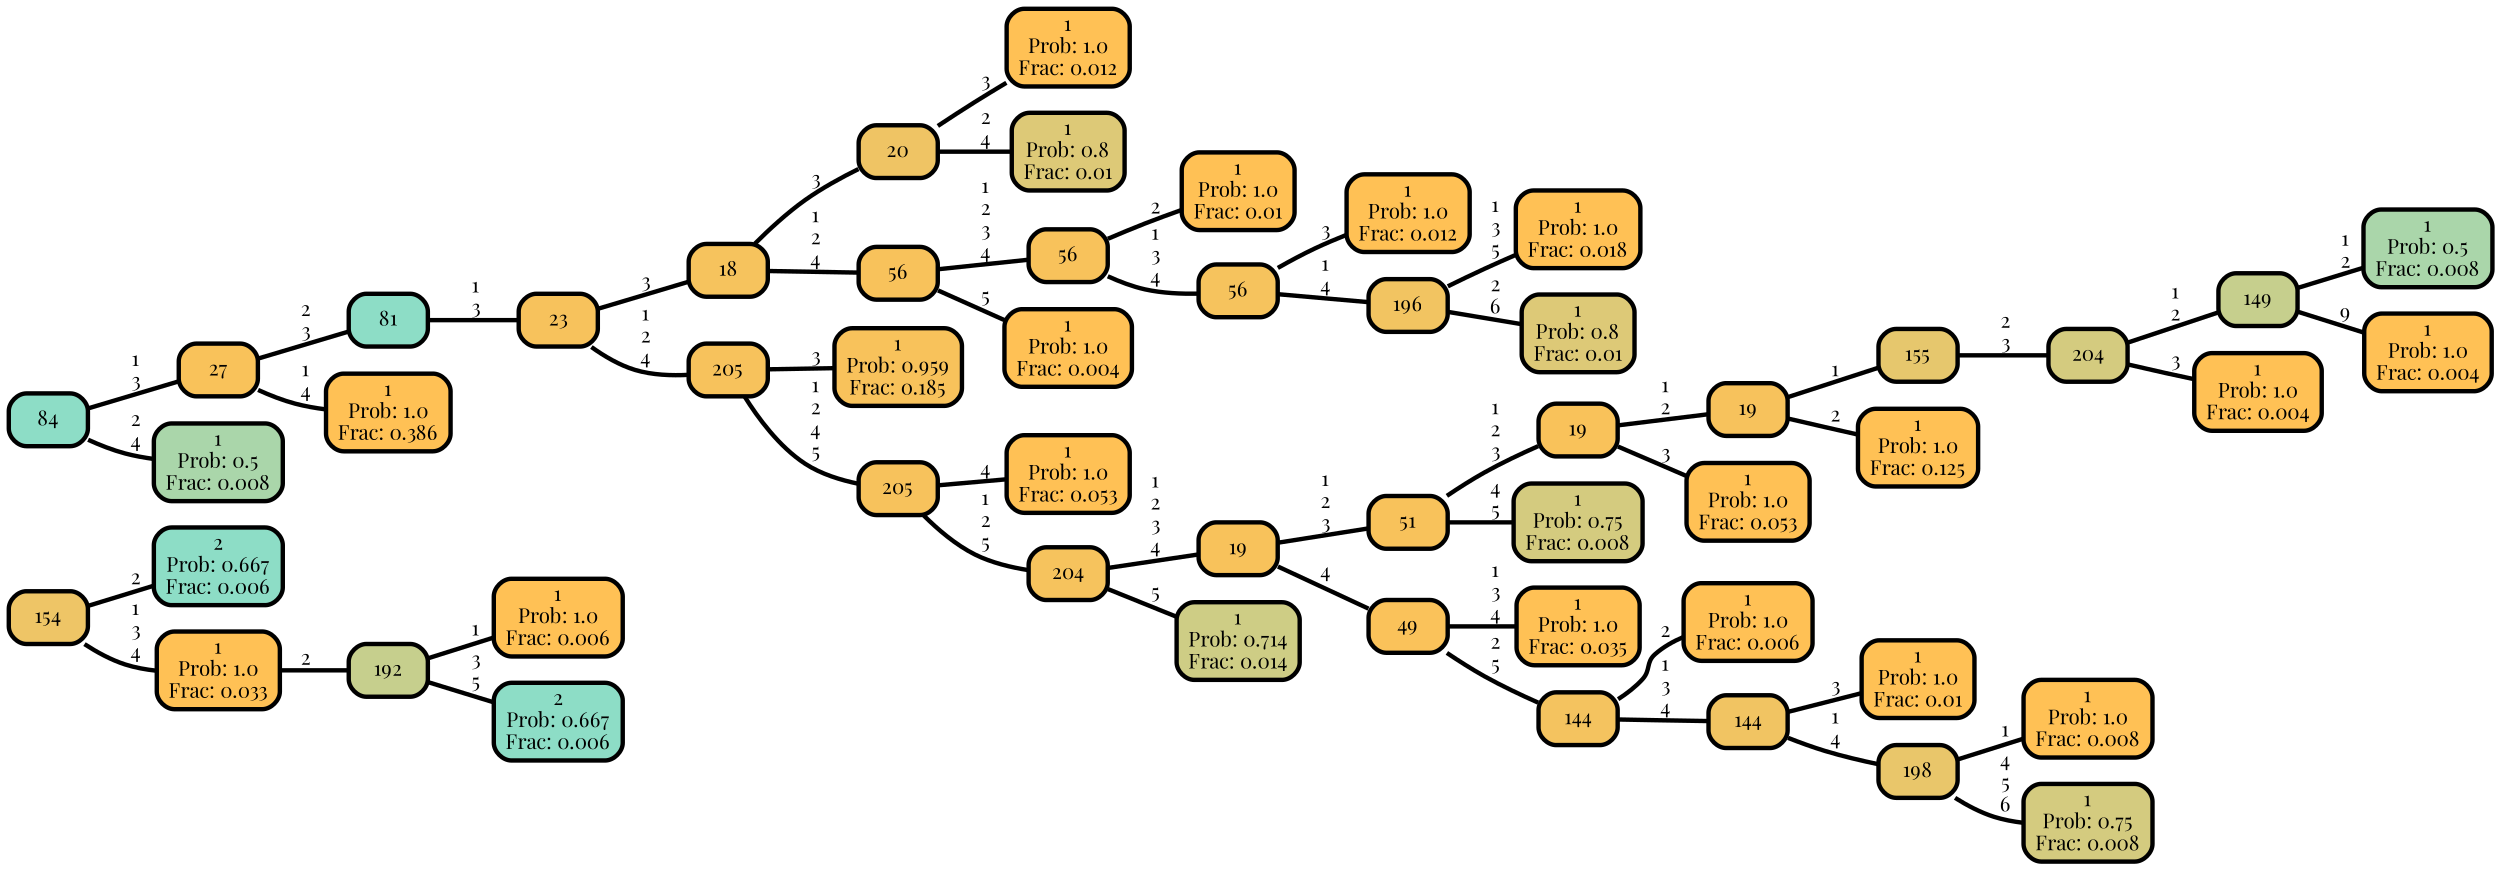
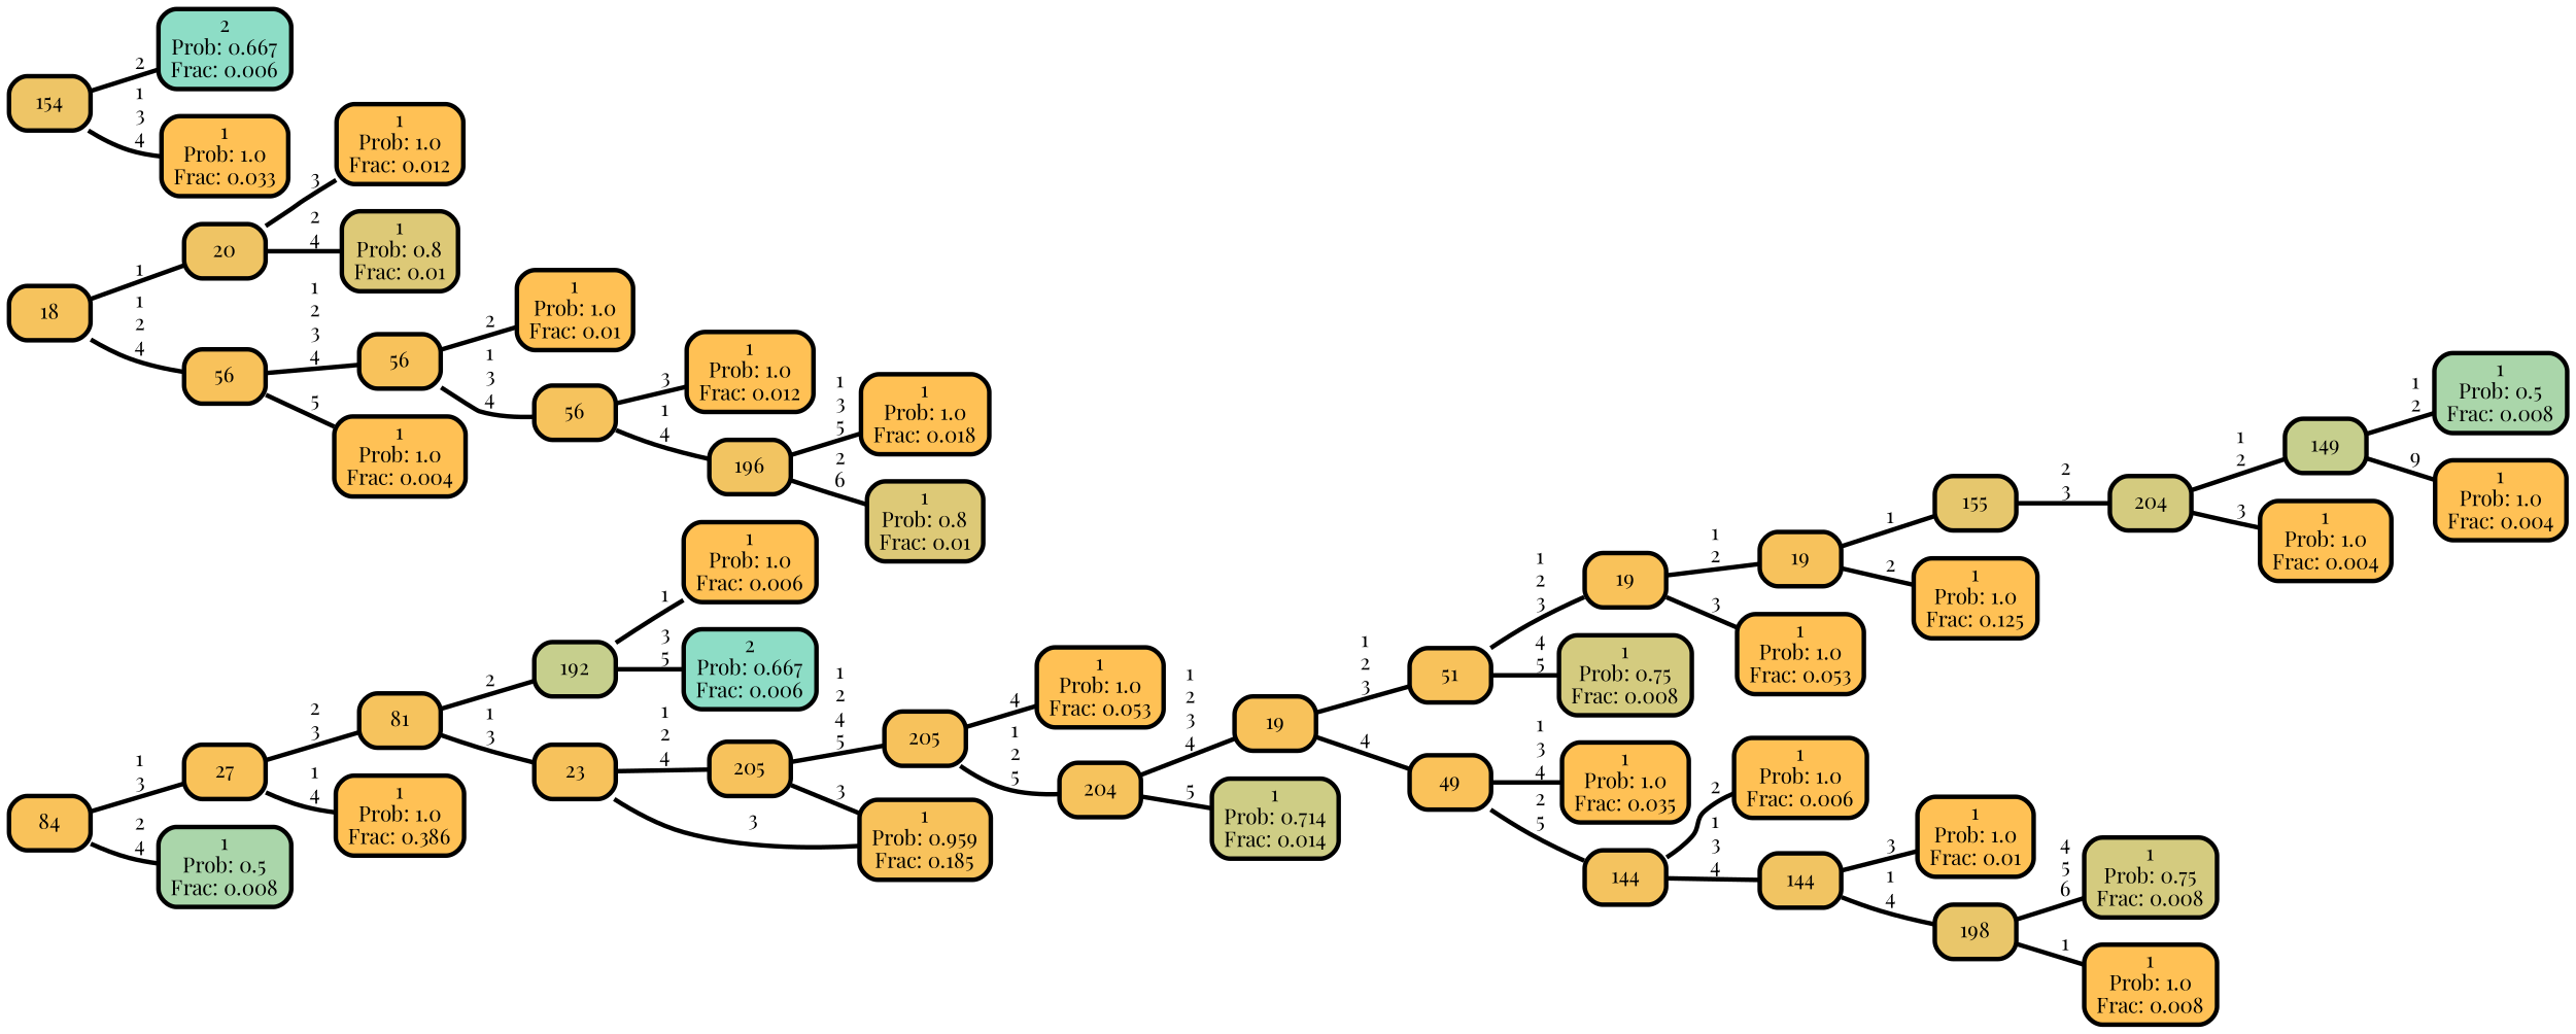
  graph {
    fontname="Playfair Display"
    rankdir=LR
    ranksep="0 equally"
    splines=straight
    node [color=black fillcolor="#ffc155" fontcolor=black fontname="Playfair Display" penwidth=3 shape=box style="filled, rounded"]
    edge [color=black fontname="Playfair Display" penwidth=3]
    n1 [label="1\nProb: 1.0\nFrac: 0.006"]
    n2 [fillcolor="#c6cf8d" label=192]
    n3 [fillcolor="#8dddc6" label="2\nProb: 0.667\nFrac: 0.006"]
-   n4 [fillcolor="#8dddc6" label=81]
+   n4 [fillcolor="#f6c35d" label=81]
    n5 [fillcolor="#f7c25c" label=23]
    n6 [fillcolor="#f6c35d" label=18]
    n7 [fillcolor="#f7c25c" label=205]
    n8 [label="1\nProb: 1.0\nFrac: 0.012"]
    n9 [fillcolor="#efc464" label=20]
    n10 [fillcolor="#ddc977" label="1\nProb: 0.8\nFrac: 0.01"]
    n11 [fillcolor="#f8c25b" label=56]
    n12 [fillcolor="#f8c25b" label=56]
    n13 [label="1\nProb: 1.0\nFrac: 0.004"]
    n14 [label="1\nProb: 1.0\nFrac: 0.01"]
    n15 [fillcolor="#f6c35d" label=56]
    n16 [label="1\nProb: 1.0\nFrac: 0.012"]
    n17 [fillcolor="#f2c461" label=196]
    n18 [label="1\nProb: 1.0\nFrac: 0.018"]
    n19 [fillcolor="#ddc977" label="1\nProb: 0.8\nFrac: 0.01"]
    n20 [fillcolor="#f8c25b" label="1\nProb: 0.959\nFrac: 0.185"]
    n21 [fillcolor="#f7c25c" label=205]
    n22 [label="1\nProb: 1.0\nFrac: 0.053"]
    n23 [fillcolor="#f6c35d" label=204]
    n24 [fillcolor="#f8c25b" label=19]
    n25 [fillcolor="#cecd85" label="1\nProb: 0.714\nFrac: 0.014"]
    n26 [fillcolor="#8dddc6" label="2\nProb: 0.667\nFrac: 0.006"]
    n27 [fillcolor="#eec566" label=154]
    n28 [label="1\nProb: 1.0\nFrac: 0.033"]
    n29 [fillcolor="#e6c76d" label=155]
    n30 [fillcolor="#d4cb7f" label=204]
    n31 [fillcolor="#c6cf8d" label=149]
    n32 [label="1\nProb: 1.0\nFrac: 0.004"]
    n33 [fillcolor="#aad6aa" label="1\nProb: 0.5\nFrac: 0.008"]
    n34 [label="1\nProb: 1.0\nFrac: 0.004"]
    n35 [fillcolor="#f7c25c" label=19]
    n36 [label="1\nProb: 1.0\nFrac: 0.125"]
    n37 [fillcolor="#f9c25a" label=19]
    n38 [label="1\nProb: 1.0\nFrac: 0.053"]
    n39 [fillcolor="#f8c25b" label=51]
    n40 [fillcolor="#d4cb7f" label="1\nProb: 0.75\nFrac: 0.008"]
    n41 [fillcolor="#fac25a" label=49]
    n42 [label="1\nProb: 1.0\nFrac: 0.035"]
    n43 [fillcolor="#f4c35f" label=144]
    n44 [label="1\nProb: 1.0\nFrac: 0.006"]
    n45 [fillcolor="#f1c462" label=144]
    n46 [label="1\nProb: 1.0\nFrac: 0.01"]
    n47 [fillcolor="#e9c66a" label=198]
    n48 [label="1\nProb: 1.0\nFrac: 0.008"]
    n49 [fillcolor="#d4cb7f" label="1\nProb: 0.75\nFrac: 0.008"]
    n50 [fillcolor="#f9c25a" label=27]
    n51 [label="1\nProb: 1.0\nFrac: 0.386"]
-   n52 [fillcolor="#8dddc6" label=84]
+   n52 [fillcolor="#f9c25a" label=84]
    n53 [fillcolor="#aad6aa" label="1\nProb: 0.5\nFrac: 0.008"]
    subgraph sub_1 {
      rank=same
    }
    n2 -- n1 [label=" 1"]
    n2 -- n3 [label=" 3\n 5"]
-   n28 -- n2 [label=" 2"]
+   n4 -- n2 [label=" 2"]
    n4 -- n5 [label=" 1\n 3"]
-   n5 -- n6 [label=" 3"]
+   n5 -- n20 [label=" 3"]
    n5 -- n7 [label=" 1\n 2\n 4"]
-   n6 -- n9 [label=" 3"]
+   n6 -- n9 [label=" 1"]
    n6 -- n11 [label=" 1\n 2\n 4"]
    n7 -- n20 [label=" 3"]
    n7 -- n21 [label=" 1\n 2\n 4\n 5"]
    n9 -- n8 [label=" 3"]
    n9 -- n10 [label=" 2\n 4"]
    n11 -- n12 [label=" 1\n 2\n 3\n 4"]
    n11 -- n13 [label=" 5"]
    n12 -- n14 [label=" 2"]
    n12 -- n15 [label=" 1\n 3\n 4"]
    n15 -- n16 [label=" 3"]
    n15 -- n17 [label=" 1\n 4"]
    n17 -- n18 [label=" 1\n 3\n 5"]
    n17 -- n19 [label=" 2\n 6"]
    n21 -- n22 [label=" 4"]
    n21 -- n23 [label=" 1\n 2\n 5"]
    n23 -- n24 [label=" 1\n 2\n 3\n 4"]
    n23 -- n25 [label=" 5"]
    n24 -- n39 [label=" 1\n 2\n 3"]
    n24 -- n41 [label=" 4"]
    n27 -- n26 [label=" 2"]
    n27 -- n28 [label=" 1\n 3\n 4"]
    n29 -- n30 [label=" 2\n 3"]
    n30 -- n31 [label=" 1\n 2"]
    n30 -- n32 [label=" 3"]
    n31 -- n33 [label=" 1\n 2"]
    n31 -- n34 [label=" 9"]
    n35 -- n29 [label=" 1"]
    n35 -- n36 [label=" 2"]
    n37 -- n35 [label=" 1\n 2"]
    n37 -- n38 [label=" 3"]
    n39 -- n37 [label=" 1\n 2\n 3"]
    n39 -- n40 [label=" 4\n 5"]
    n41 -- n42 [label=" 1\n 3\n 4"]
    n41 -- n43 [label=" 2\n 5"]
    n43 -- n44 [label=" 2"]
    n43 -- n45 [label=" 1\n 3\n 4"]
    n45 -- n46 [label=" 3"]
    n45 -- n47 [label=" 1\n 4"]
    n47 -- n48 [label=" 1"]
    n47 -- n49 [label=" 4\n 5\n 6"]
    n50 -- n4 [label=" 2\n 3"]
    n50 -- n51 [label=" 1\n 4"]
    n52 -- n50 [label=" 1\n 3"]
    n52 -- n53 [label=" 2\n 4"]
  }
